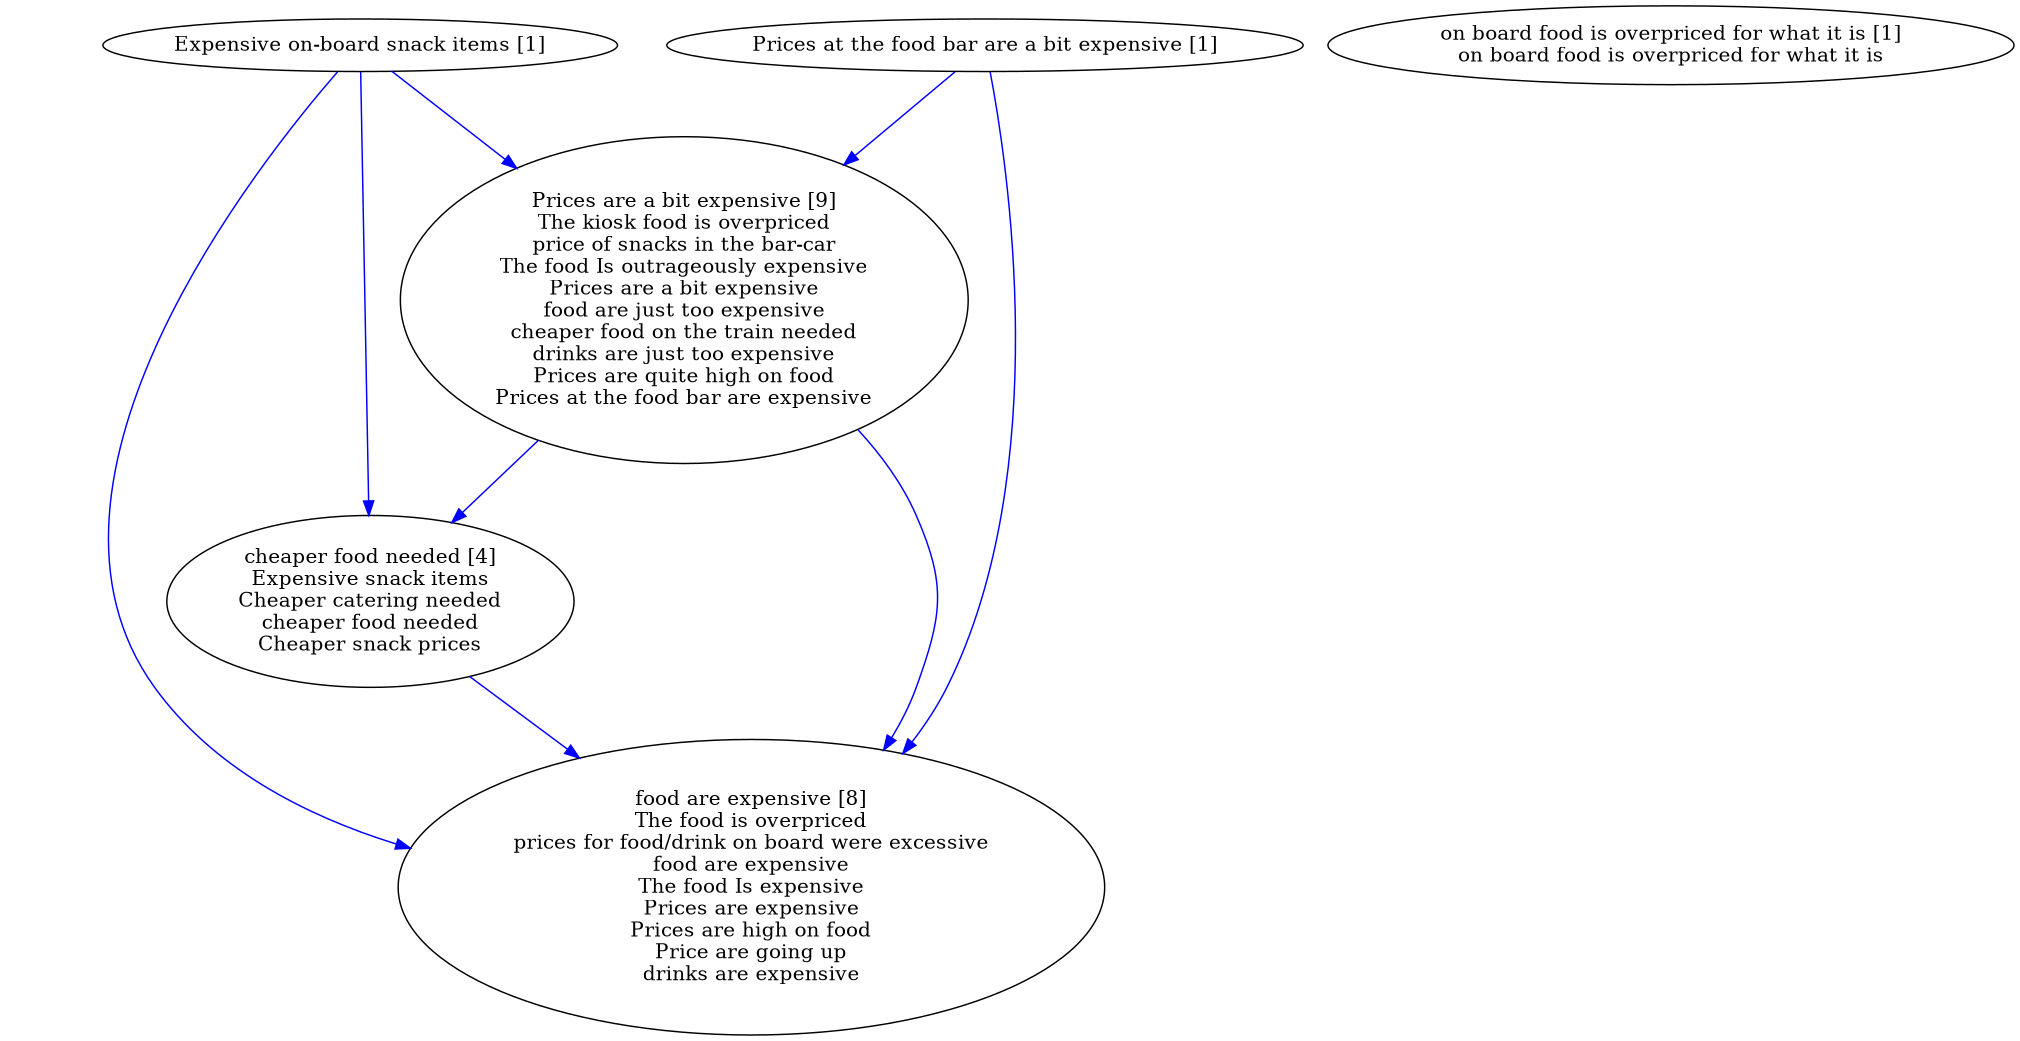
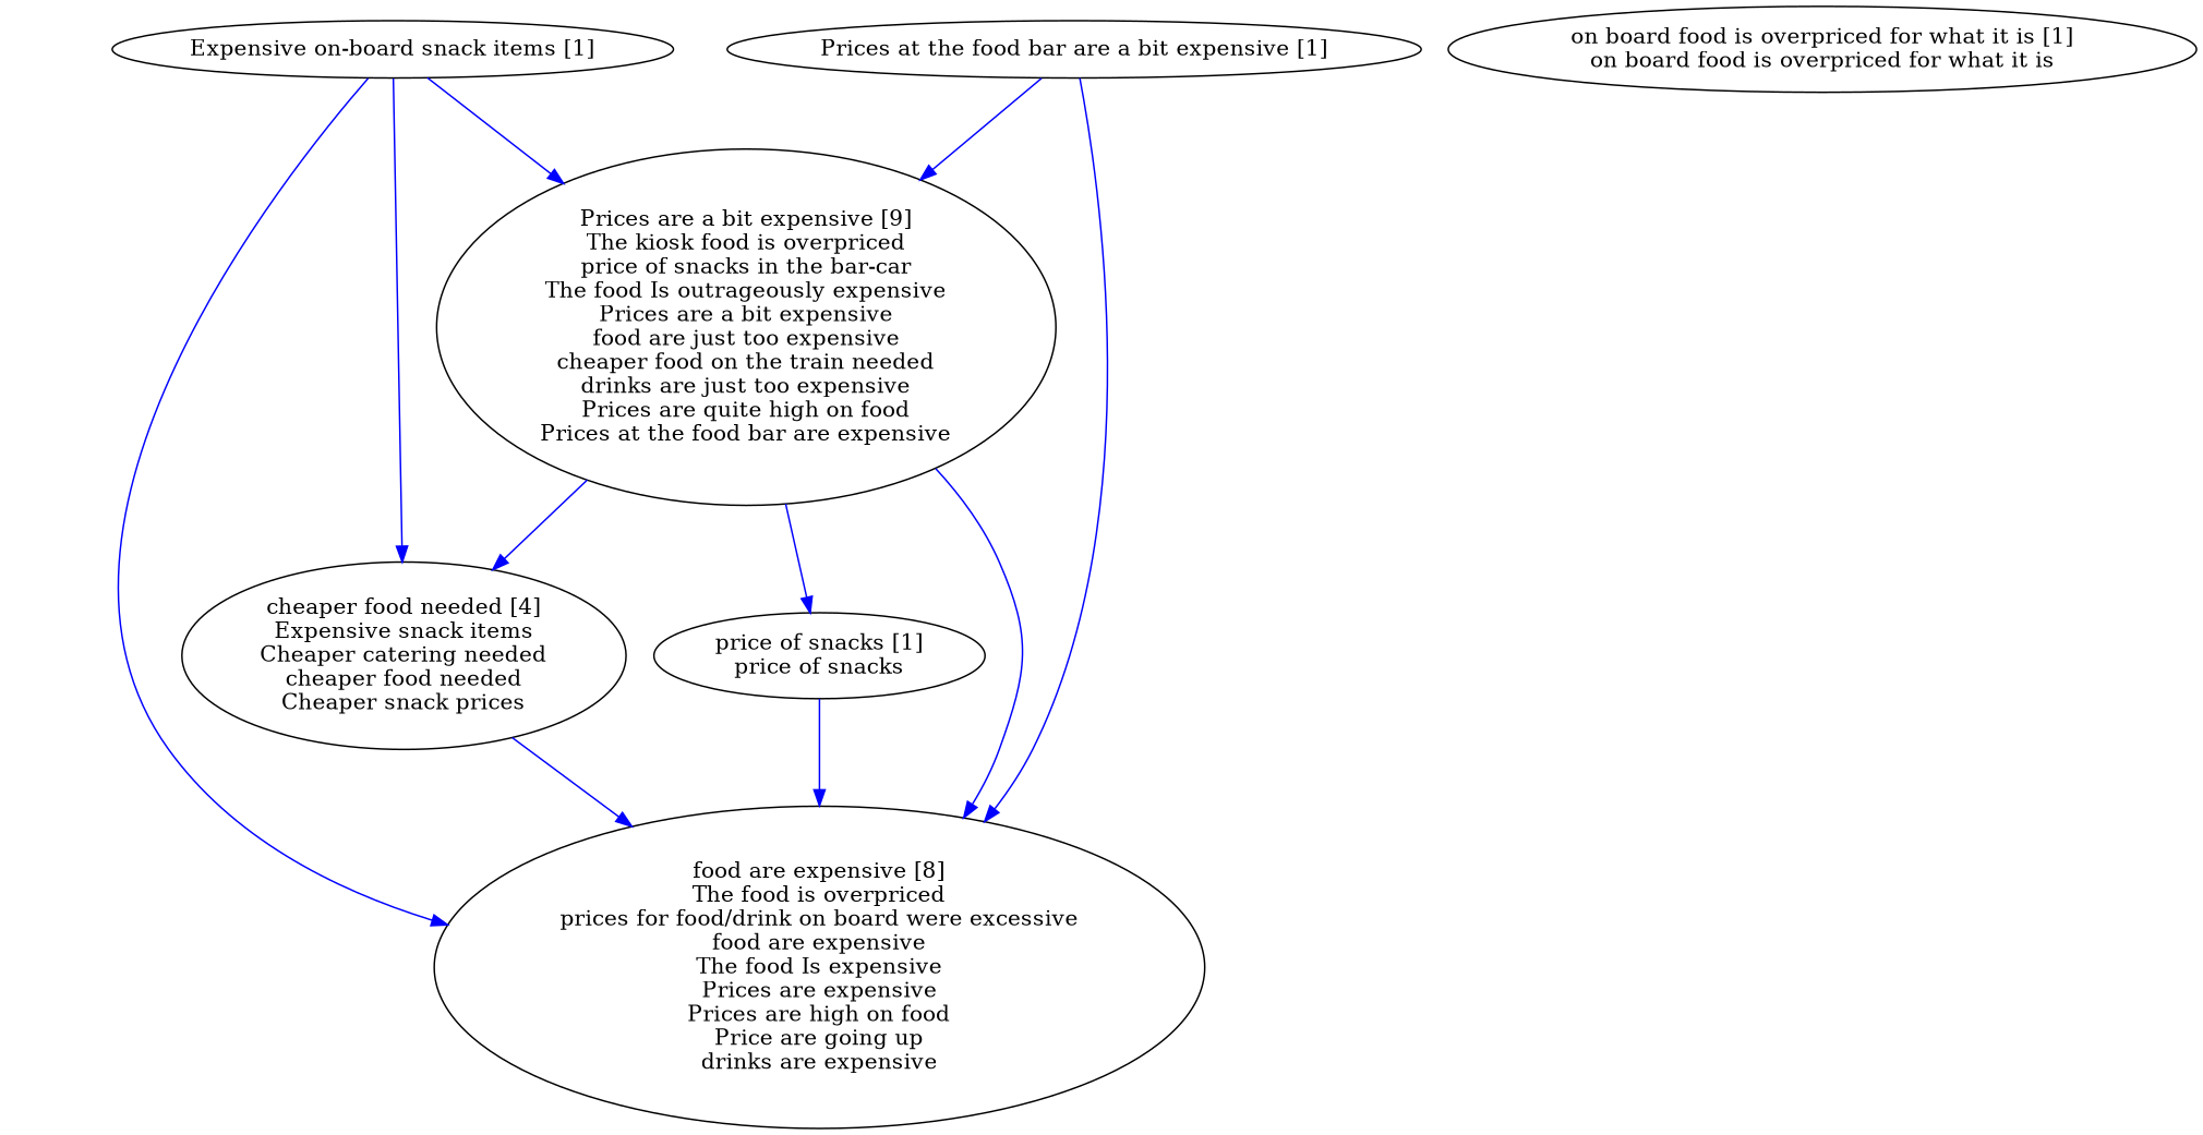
  digraph {
    edge [color=blue]
    "Prices are a bit expensive [9]\nThe kiosk food is overpriced\nprice of snacks in the bar-car\nThe food Is outrageously expensive\nPrices are a bit expensive\nfood are just too expensive\ncheaper food on the train needed\ndrinks are just too expensive\nPrices are quite high on food\nPrices at the food bar are expensive"
    "food are expensive [8]\nThe food is overpriced\nprices for food/drink on board were excessive\nfood are expensive\nThe food Is expensive\nPrices are expensive\nPrices are high on food\nPrice are going up\ndrinks are expensive"
    "cheaper food needed [4]\nExpensive snack items\nCheaper catering needed\ncheaper food needed\nCheaper snack prices"
+   "price of snacks [1]\nprice of snacks"
    "Expensive on-board snack items [1]"
    "Prices at the food bar are a bit expensive [1]"
    "on board food is overpriced for what it is [1]\non board food is overpriced for what it is"
    "Prices are a bit expensive [9]\nThe kiosk food is overpriced\nprice of snacks in the bar-car\nThe food Is outrageously expensive\nPrices are a bit expensive\nfood are just too expensive\ncheaper food on the train needed\ndrinks are just too expensive\nPrices are quite high on food\nPrices at the food bar are expensive" -> "food are expensive [8]\nThe food is overpriced\nprices for food/drink on board were excessive\nfood are expensive\nThe food Is expensive\nPrices are expensive\nPrices are high on food\nPrice are going up\ndrinks are expensive"
    "Prices are a bit expensive [9]\nThe kiosk food is overpriced\nprice of snacks in the bar-car\nThe food Is outrageously expensive\nPrices are a bit expensive\nfood are just too expensive\ncheaper food on the train needed\ndrinks are just too expensive\nPrices are quite high on food\nPrices at the food bar are expensive" -> "cheaper food needed [4]\nExpensive snack items\nCheaper catering needed\ncheaper food needed\nCheaper snack prices"
+   "Prices are a bit expensive [9]\nThe kiosk food is overpriced\nprice of snacks in the bar-car\nThe food Is outrageously expensive\nPrices are a bit expensive\nfood are just too expensive\ncheaper food on the train needed\ndrinks are just too expensive\nPrices are quite high on food\nPrices at the food bar are expensive" -> "price of snacks [1]\nprice of snacks"
    "cheaper food needed [4]\nExpensive snack items\nCheaper catering needed\ncheaper food needed\nCheaper snack prices" -> "food are expensive [8]\nThe food is overpriced\nprices for food/drink on board were excessive\nfood are expensive\nThe food Is expensive\nPrices are expensive\nPrices are high on food\nPrice are going up\ndrinks are expensive"
+   "price of snacks [1]\nprice of snacks" -> "food are expensive [8]\nThe food is overpriced\nprices for food/drink on board were excessive\nfood are expensive\nThe food Is expensive\nPrices are expensive\nPrices are high on food\nPrice are going up\ndrinks are expensive"
    "Expensive on-board snack items [1]" -> "Prices are a bit expensive [9]\nThe kiosk food is overpriced\nprice of snacks in the bar-car\nThe food Is outrageously expensive\nPrices are a bit expensive\nfood are just too expensive\ncheaper food on the train needed\ndrinks are just too expensive\nPrices are quite high on food\nPrices at the food bar are expensive"
    "Expensive on-board snack items [1]" -> "food are expensive [8]\nThe food is overpriced\nprices for food/drink on board were excessive\nfood are expensive\nThe food Is expensive\nPrices are expensive\nPrices are high on food\nPrice are going up\ndrinks are expensive"
    "Expensive on-board snack items [1]" -> "cheaper food needed [4]\nExpensive snack items\nCheaper catering needed\ncheaper food needed\nCheaper snack prices"
    "Prices at the food bar are a bit expensive [1]" -> "Prices are a bit expensive [9]\nThe kiosk food is overpriced\nprice of snacks in the bar-car\nThe food Is outrageously expensive\nPrices are a bit expensive\nfood are just too expensive\ncheaper food on the train needed\ndrinks are just too expensive\nPrices are quite high on food\nPrices at the food bar are expensive"
    "Prices at the food bar are a bit expensive [1]" -> "food are expensive [8]\nThe food is overpriced\nprices for food/drink on board were excessive\nfood are expensive\nThe food Is expensive\nPrices are expensive\nPrices are high on food\nPrice are going up\ndrinks are expensive"
  }
